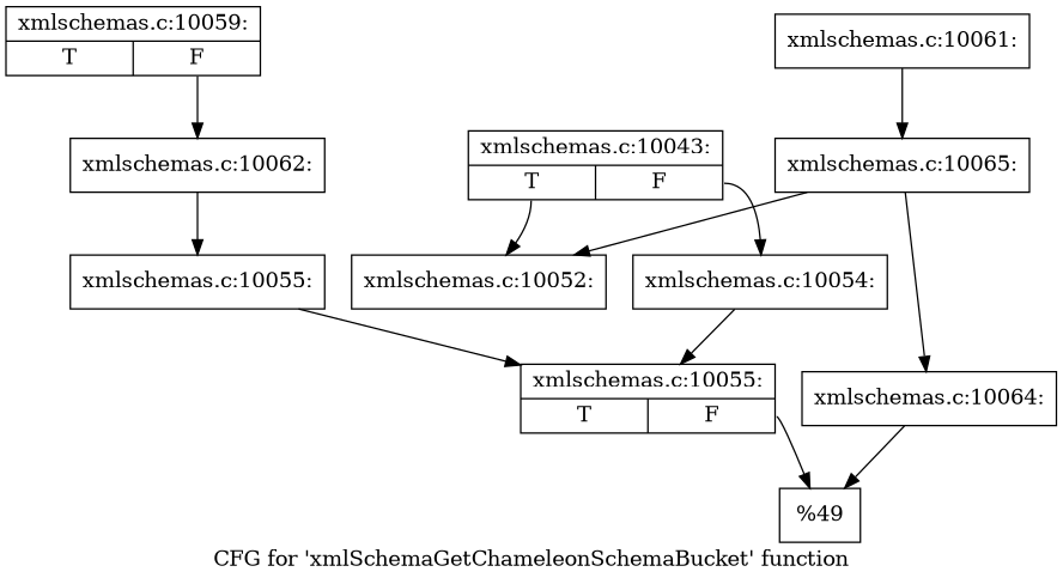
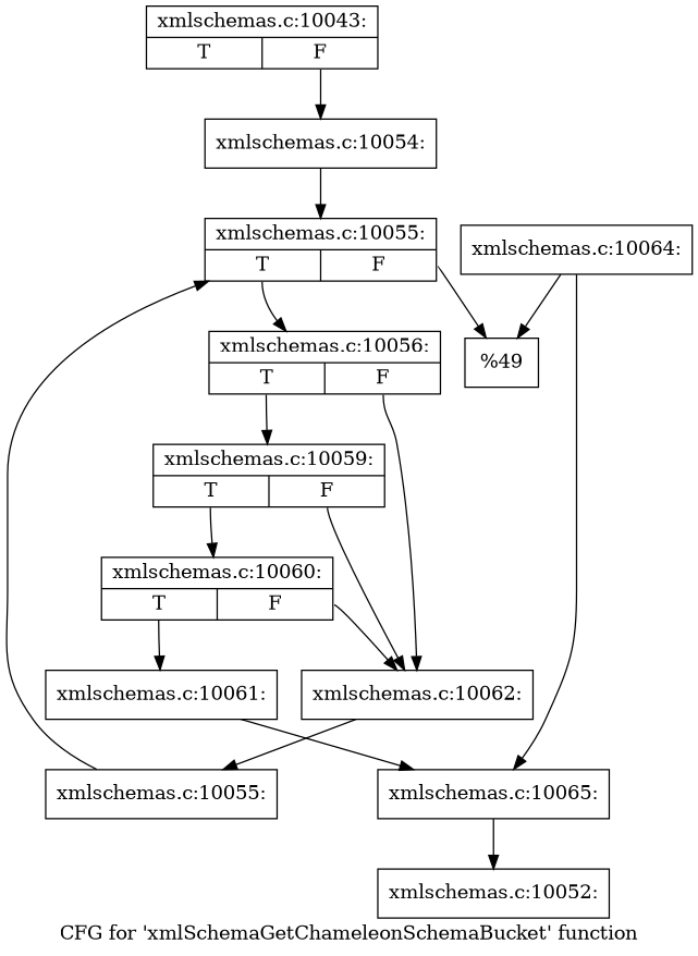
  digraph {
    label="CFG for 'xmlSchemaGetChameleonSchemaBucket' function"
    node [shape=record]
    n1 [label="{xmlschemas.c:10043:|{<s0>T|<s1>F}}"]
    n2 [label="{xmlschemas.c:10052:}"]
    n3 [label="{xmlschemas.c:10054:}"]
    n4 [label="{xmlschemas.c:10055:|{<s0>T|<s1>F}}"]
    n5 [label="{xmlschemas.c:10065:}"]
+   n6 [label="{xmlschemas.c:10056:|{<s0>T|<s1>F}}"]
    n7 [label="{%49}"]
    n8 [label="{xmlschemas.c:10059:|{<s0>T|<s1>F}}"]
    n9 [label="{xmlschemas.c:10062:}"]
+   n10 [label="{xmlschemas.c:10060:|{<s0>T|<s1>F}}"]
    n11 [label="{xmlschemas.c:10055:}"]
    n12 [label="{xmlschemas.c:10064:}"]
    n13 [label="{xmlschemas.c:10061:}"]
-   n1 -> n2 [tailport=s0]
    n1 -> n3 [tailport=s1]
    n3 -> n4
+   n4 -> n6 [tailport=s0]
    n4 -> n7 [tailport=s1]
    n5 -> n2
+   n6 -> n8 [tailport=s0]
+   n6 -> n9 [tailport=s1]
    n8 -> n9 [tailport=s1]
+   n8 -> n10 [tailport=s0]
    n9 -> n11
+   n10 -> n9 [tailport=s1]
+   n10 -> n13 [tailport=s0]
    n11 -> n4
-   n5 -> n12
+   n12 -> n5
    n12 -> n7
    n13 -> n5
  }
